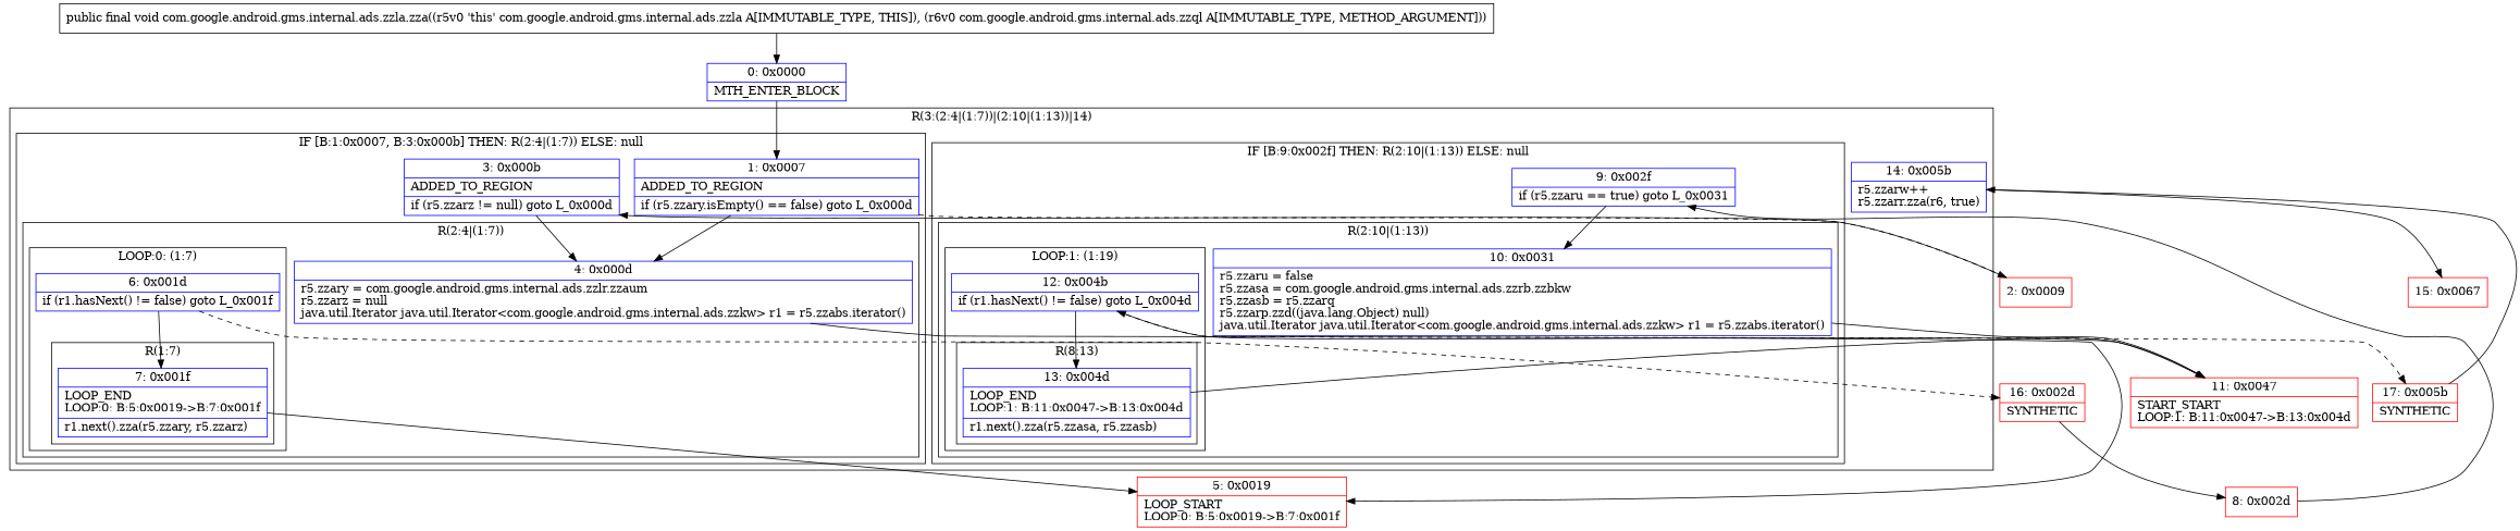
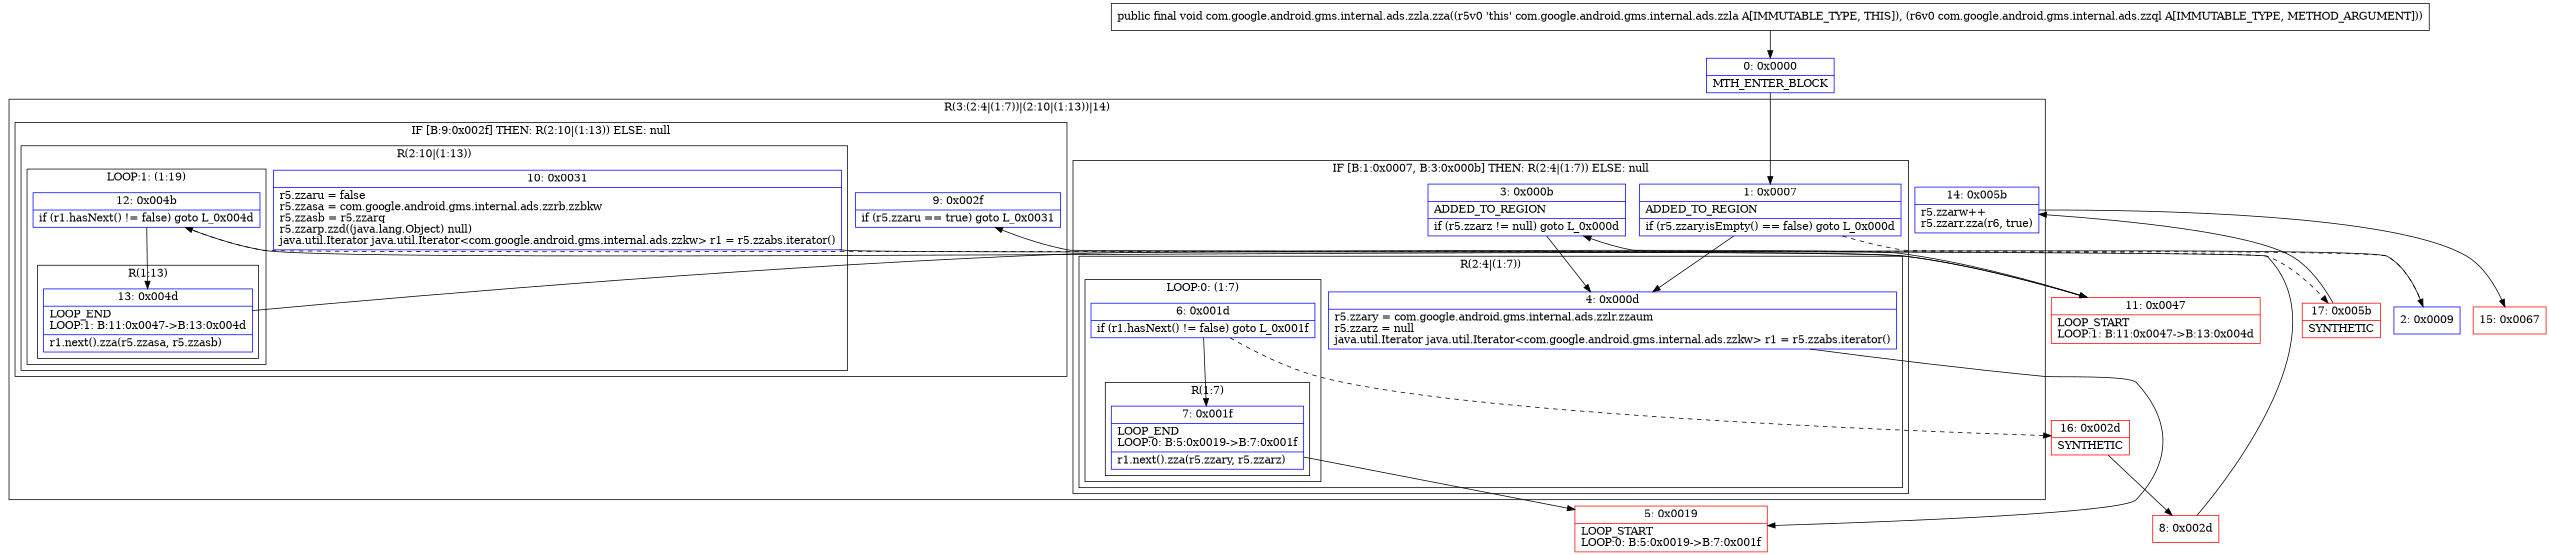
  digraph {
    node [color=blue shape=record]
    n1 [label="{7\:\ 0x001f|LOOP_END\lLOOP:0: B:5:0x0019\-\>B:7:0x001f\l|r1.next().zza(r5.zzary, r5.zzarz)\l}"]
    n2 [label="{6\:\ 0x001d|if (r1.hasNext() != false) goto L_0x001f\l}"]
    n3 [label="{4\:\ 0x000d|r5.zzary = com.google.android.gms.internal.ads.zzlr.zzaum\lr5.zzarz = null\ljava.util.Iterator java.util.Iterator\<com.google.android.gms.internal.ads.zzkw\> r1 = r5.zzabs.iterator()\l}"]
    n4 [label="{1\:\ 0x0007|ADDED_TO_REGION\l|if (r5.zzary.isEmpty() == false) goto L_0x000d\l}"]
    n5 [label="{3\:\ 0x000b|ADDED_TO_REGION\l|if (r5.zzarz != null) goto L_0x000d\l}"]
    n6 [label="{13\:\ 0x004d|LOOP_END\lLOOP:1: B:11:0x0047\-\>B:13:0x004d\l|r1.next().zza(r5.zzasa, r5.zzasb)\l}"]
    n7 [label="{12\:\ 0x004b|if (r1.hasNext() != false) goto L_0x004d\l}"]
    n8 [label="{10\:\ 0x0031|r5.zzaru = false\lr5.zzasa = com.google.android.gms.internal.ads.zzrb.zzbkw\lr5.zzasb = r5.zzarq\lr5.zzarp.zzd((java.lang.Object) null)\ljava.util.Iterator java.util.Iterator\<com.google.android.gms.internal.ads.zzkw\> r1 = r5.zzabs.iterator()\l}"]
    n9 [label="{9\:\ 0x002f|if (r5.zzaru == true) goto L_0x0031\l}"]
    n10 [label="{14\:\ 0x005b|r5.zzarw++\lr5.zzarr.zza(r6, true)\l}"]
    n11 [color=red label="{5\:\ 0x0019|LOOP_START\lLOOP:0: B:5:0x0019\-\>B:7:0x001f\l}"]
    n12 [color=red label="{16\:\ 0x002d|SYNTHETIC\l}"]
-   n13 [color=red label="{2\:\ 0x0009}"]
-   n14 [color=red label="{11\:\ 0x0047|START_START\lLOOP:1: B:11:0x0047\-\>B:13:0x004d\l}"]
+   n13 [label="{2\:\ 0x0009}"]
+   n14 [color=red label="{11\:\ 0x0047|LOOP_START\lLOOP:1: B:11:0x0047\-\>B:13:0x004d\l}"]
    n15 [color=red label="{17\:\ 0x005b|SYNTHETIC\l}"]
    n16 [color=red label="{15\:\ 0x0067}"]
    n17 [color=red label="{8\:\ 0x002d}"]
    n18 [label="{0\:\ 0x0000|MTH_ENTER_BLOCK\l}"]
    n19 [label="{public final void com.google.android.gms.internal.ads.zzla.zza((r5v0 'this' com.google.android.gms.internal.ads.zzla A[IMMUTABLE_TYPE, THIS]), (r6v0 com.google.android.gms.internal.ads.zzql A[IMMUTABLE_TYPE, METHOD_ARGUMENT])) }" color=""]
    subgraph cluster_1 {
      label="R(3:(2:4|(1:7))|(2:10|(1:13))|14)"
      n10
      subgraph cluster_2 {
        label="IF [B:1:0x0007, B:3:0x000b] THEN: R(2:4|(1:7)) ELSE: null"
        n4
        n5
        subgraph cluster_3 {
          label="R(2:4|(1:7))"
          n3
          subgraph cluster_4 {
            label="LOOP:0: (1:7)"
            n2
            subgraph cluster_5 {
              label="R(1:7)"
              n1
            }
          }
        }
      }
      subgraph cluster_6 {
        label="IF [B:9:0x002f] THEN: R(2:10|(1:13)) ELSE: null"
        n9
        subgraph cluster_7 {
          label="R(2:10|(1:13))"
          n8
          subgraph cluster_8 {
            label="LOOP:1: (1:19)"
            n7
            subgraph cluster_9 {
-             label="R(8:13)"
+             label="R(1:13)"
              n6
            }
          }
        }
      }
    }
    n1 -> n11
    n2 -> n1
    n2 -> n12 [style=dashed]
    n3 -> n11
    n4 -> n3
    n4 -> n13 [style=dashed]
    n5 -> n3
    n6 -> n14
    n7 -> n6
    n7 -> n15 [style=dashed]
    n8 -> n14
-   n9 -> n8
    n10 -> n16
    n12 -> n17
    n13 -> n5
    n14 -> n7
    n15 -> n10
    n17 -> n9
    n18 -> n4
    n19 -> n18
  }
